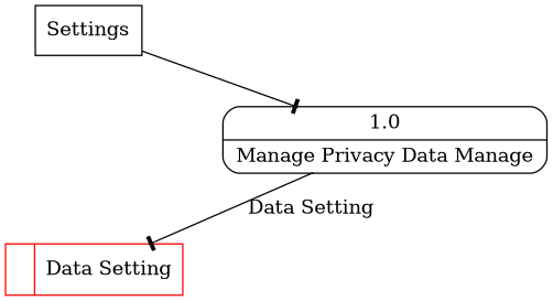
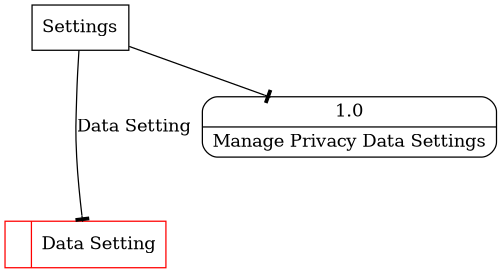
  digraph {
    edge [arrowhead=tee]
    n1 [color=red label="<f0>  |<f1> Data Setting " shape=record]
    n2 [label=Settings shape=box]
-   n3 [label="{<f0> 1.0|<f1> Manage Privacy Data Manage }" shape=Mrecord]
+   n3 [label="{<f0> 1.0|<f1> Manage Privacy Data Settings }" shape=Mrecord]
    n2 -> n3
-   n3 -> n1 [label="Data Setting"]
+   n2 -> n1 [label="Data Setting"]
  }
